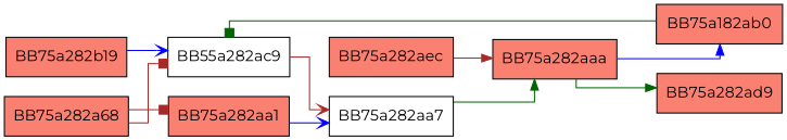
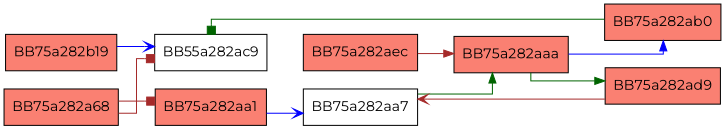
  digraph {
    fontname=Montserrat
    rankdir=LR
    splines=ortho
    node [fillcolor=salmon fontname=Montserrat shape=box style=filled]
    edge [arrowhead=normal color=brown fontname=Montserrat]
    n1 [fillcolor=white label=BB55a282ac9]
    BB75a282a68
    BB75a282aa1
    BB75a282aa7 [fillcolor=white]
    BB75a282aaa
    BB75a282ad9
-   BB75a282ab0 [label=BB75a182ab0]
+   BB75a282ab0
    BB75a282aec
    BB75a282b19
    BB75a282a68 -> n1 [arrowhead=box]
    BB75a282a68 -> BB75a282aa1 [arrowhead=box]
    BB75a282aa1 -> BB75a282aa7 [arrowhead=vee color=blue]
    BB75a282aa7 -> BB75a282aaa [color=darkgreen]
    BB75a282aaa -> BB75a282ad9 [color=darkgreen]
    BB75a282aaa -> BB75a282ab0 [color=blue]
-   n1 -> BB75a282aa7 [arrowhead=vee]
+   BB75a282ad9 -> BB75a282aa7 [arrowhead=vee]
    BB75a282ab0 -> n1 [arrowhead=box color=darkgreen]
    BB75a282aec -> BB75a282aaa
    BB75a282b19 -> n1 [arrowhead=vee color=blue]
  }
